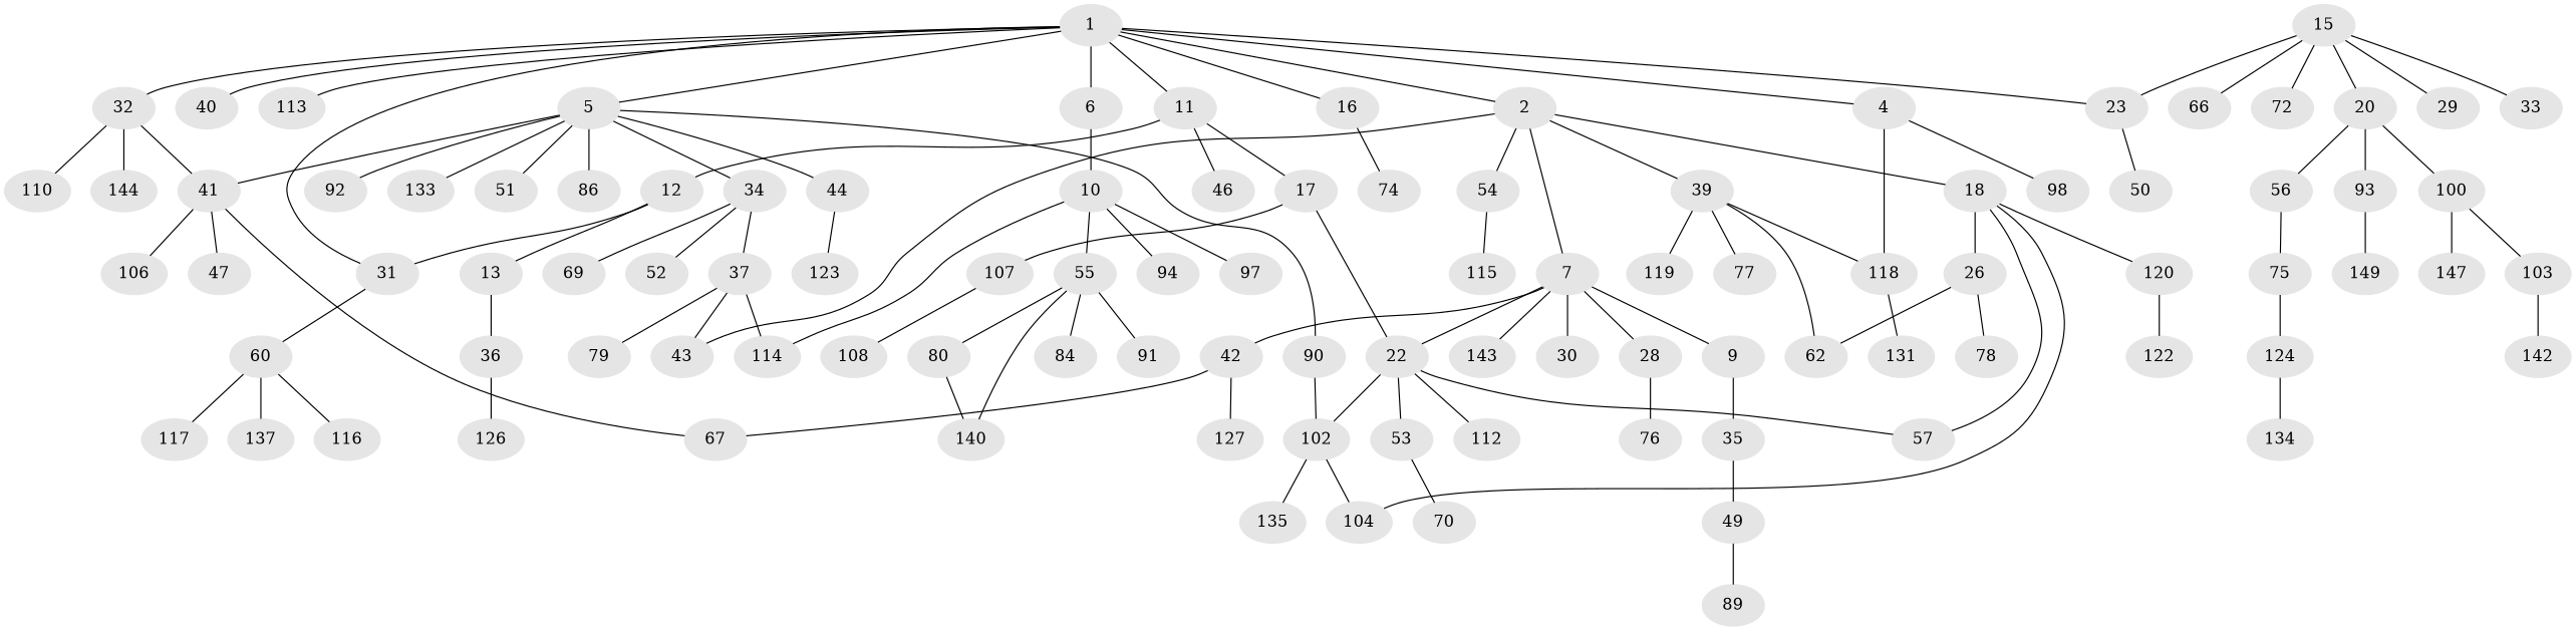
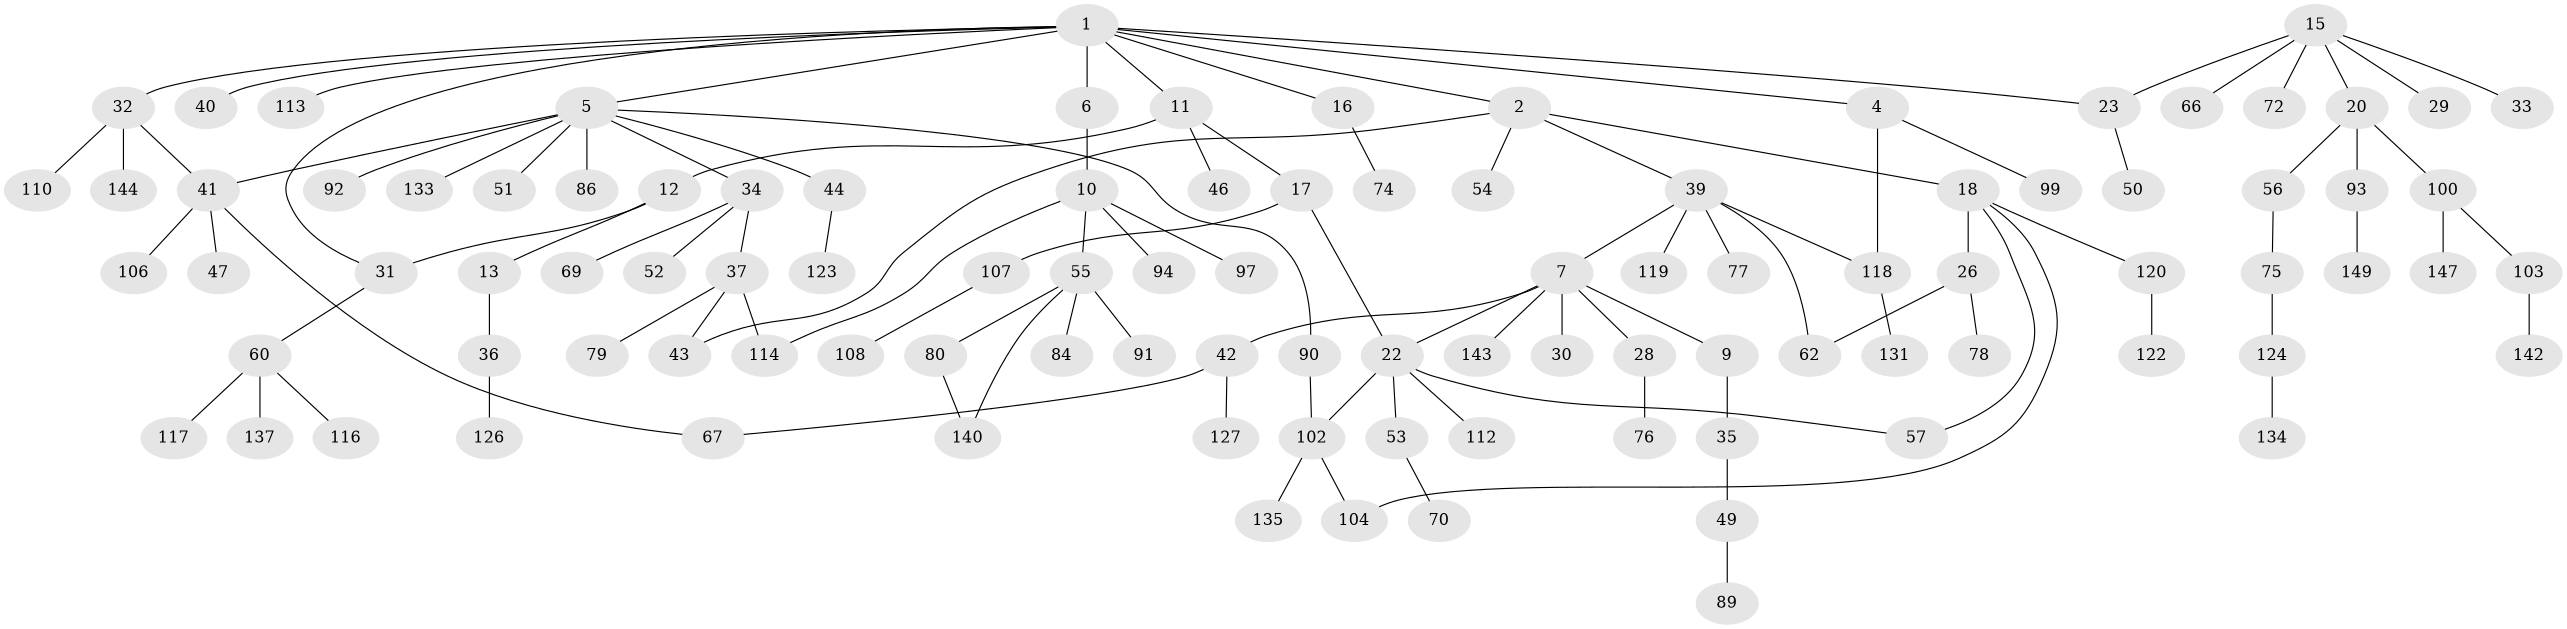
  graph {
    node [color=gray90 style=filled]
    1 [super="+3"]
    2 [super="+88"]
    4 [super="+19"]
    5 [super="+14"]
    6
    11
    16 [super="+83"]
    23 [super="+38"]
    31
    32 [super="+63"]
    40 [super="+89"]
    113
    7 [super="+8"]
    18 [super="+45"]
    39 [super="+71"]
    43 [super="+87"]
    54 [super="+129"]
-   99 [label=98]
+   99
    118 [super="+130"]
    34
    41 [super="+48"]
    44
    51
    86
    90
    92
    133
    10 [super="+81"]
    12 [super="+58"]
    17 [super="+21"]
    46 [super="+124"]
    74
    50 [super="+98"]
    60 [super="+96"]
    110
    144
    9 [super="+101"]
    22 [super="+85"]
    28
    30 [super="+95"]
    42 [super="+64"]
    143
    26 [super="+68"]
    57
    104
    120
    62 [super="+109"]
    77 [super="+139"]
    119
-   115
    131
    37 [super="+61"]
    52
    69 [super="+148"]
    47 [super="+145"]
    67
    106
    123
    102 [super="+105"]
    55 [super="+138"]
    94
    97 [super="+125"]
    114
    35
    15 [super="+24"]
    20 [super="+25"]
    29
    33
    66
    72
    53 [super="+121"]
    112
    76
    127
    49 [super="+73"]
    80
    84
    91
    140
    13 [super="+27"]
    107 [super="+141"]
    36 [super="+65"]
    126
    56 [super="+82"]
    93 [super="+111"]
    100
    108
    78
    122
    75
    149
    103
    147
    70
    135
    116
    117
    137
    79 [super="+132"]
    n100 [label=89]
    n101 [label=124 super="+136"]
    134 [super="+146"]
    142
    1 -- 2
    1 -- 4
    1 -- 5
    1 -- 6
    1 -- 11
    1 -- 16
    1 -- 23
    1 -- 31
    1 -- 32
    1 -- 40
    1 -- 113
-   2 -- 7
+   39 -- 7
    2 -- 18
    2 -- 39
    2 -- 43
    2 -- 54
    4 -- 99
    4 -- 118
    5 -- 34
    5 -- 41
    5 -- 44
    5 -- 51
    5 -- 86
    5 -- 90
    5 -- 92
    5 -- 133
    6 -- 10
    11 -- 12
    11 -- 17
    11 -- 46
    16 -- 74
    23 -- 50
    31 -- 60
    32 -- 41
    32 -- 110
    32 -- 144
    7 -- 9
    7 -- 22
    7 -- 28
    7 -- 30
    7 -- 42
    7 -- 143
    18 -- 26
    18 -- 57
    18 -- 104
    18 -- 120
    39 -- 118
    39 -- 62
    39 -- 77
    39 -- 119
-   54 -- 115
    118 -- 131
    34 -- 37
    34 -- 52
    34 -- 69
    41 -- 47
    41 -- 67
    41 -- 106
    44 -- 123
    90 -- 102
    10 -- 55
    10 -- 94
    10 -- 97
    10 -- 114
    12 -- 31
    12 -- 13
    17 -- 22
    17 -- 107
    60 -- 116
    60 -- 117
    60 -- 137
    9 -- 35
    22 -- 57
    22 -- 102
    22 -- 53
    22 -- 112
    28 -- 76
    42 -- 67
    42 -- 127
    26 -- 62
    26 -- 78
    120 -- 122
    37 -- 43
    37 -- 114
    37 -- 79
    102 -- 104
    102 -- 135
    55 -- 80
    55 -- 84
    55 -- 91
    55 -- 140
    35 -- 49
    15 -- 23
    15 -- 20
    15 -- 29
    15 -- 33
    15 -- 66
    15 -- 72
    20 -- 56
    20 -- 93
    20 -- 100
    53 -- 70
    49 -- n100
    80 -- 140
    13 -- 36
    107 -- 108
    36 -- 126
    56 -- 75
    93 -- 149
    100 -- 103
    100 -- 147
    75 -- n101
    103 -- 142
    n101 -- 134
  }
